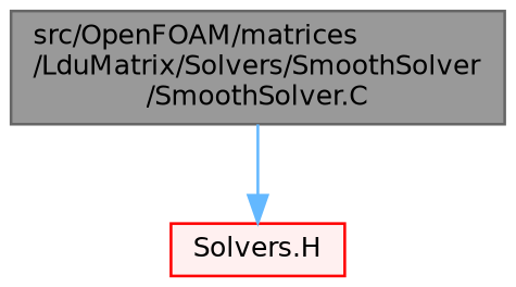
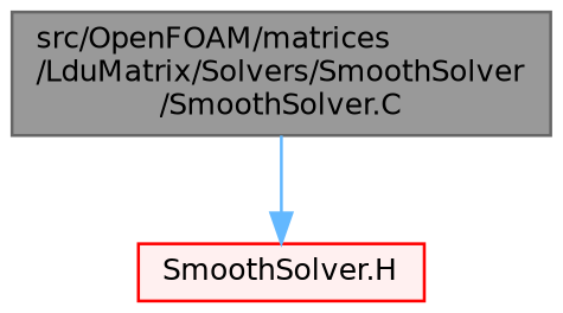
  digraph {
    node [fontname=Helvetica fontsize=10 shape=box style=filled]
    n1 [color=gray40 fillcolor=grey60 fontcolor=black height=0.2 label="src/OpenFOAM/matrices\l/LduMatrix/Solvers/SmoothSolver\l/SmoothSolver.C" width=0.4]
-   n2 [color=red fillcolor="#FFF0F0" height=0.2 label="Solvers.H" width=0.4]
+   n2 [color=red fillcolor="#FFF0F0" height=0.2 label="SmoothSolver.H" width=0.4]
    n1 -> n2 [color=steelblue1 fontname=Helvetica fontsize=10 labelfontname=Helvetica labelfontsize=10 style=solid]
  }
